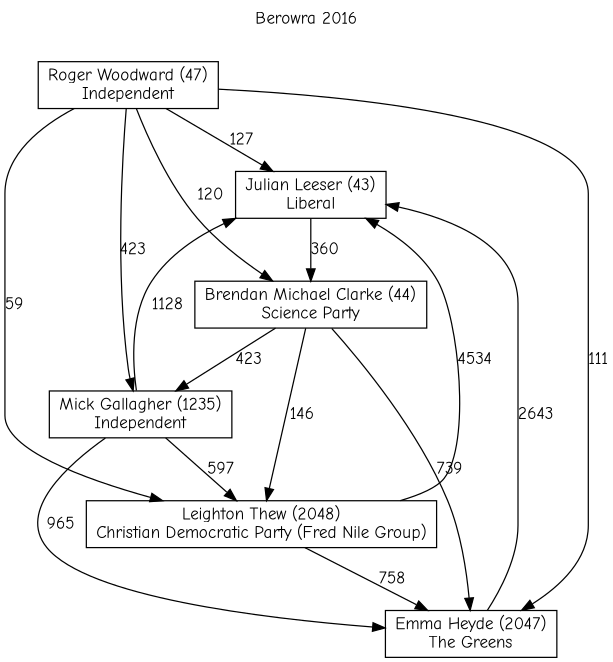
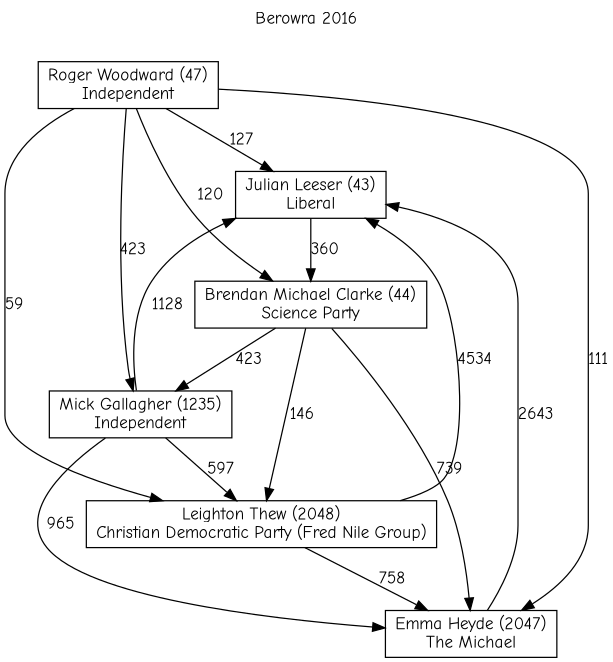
  digraph {
    fontname="Comic Neue"
    label="Berowra 2016"
    labelloc=t
    mclimit=10
    node [fontname="Comic Neue" shape=box]
    edge [fontname="Comic Neue"]
    n1 [label="Julian Leeser (43)\nLiberal"]
    n2 [label="Brendan Michael Clarke (44)\nScience Party"]
-   n3 [label="Emma Heyde (2047)\nThe Greens"]
+   n3 [label="Emma Heyde (2047)\nThe Michael"]
    n4 [label="Leighton Thew (2048)\nChristian Democratic Party (Fred Nile Group)"]
    n5 [label="Mick Gallagher (1235)\nIndependent"]
    n6 [label="Roger Woodward (47)\nIndependent"]
    n1 -> n2 [label=360]
    n2 -> n3 [label=739]
    n2 -> n4 [label=146]
    n2 -> n5 [label=423]
    n3 -> n1 [label=2643]
    n4 -> n1 [label=4534]
    n4 -> n3 [label=758]
    n5 -> n1 [label=1128]
    n5 -> n3 [label=965]
    n5 -> n4 [label=597]
    n6 -> n1 [label=127]
    n6 -> n2 [label=120]
    n6 -> n3 [label=111]
    n6 -> n4 [label=59]
    n6 -> n5 [label=423]
  }
